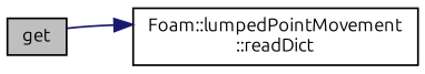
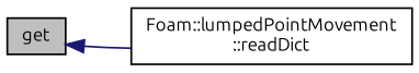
  digraph {
    rankdir=LR
    fontname=Ubuntu
    node [color=black fontname=Ubuntu fontsize=10 shape=record]
    n1 [fillcolor=grey75 fontcolor=black height=0.2 label=get style=filled width=0.4]
    n2 [height=0.2 label="Foam::lumpedPointMovement\l::readDict" width=0.4]
-   n2 -> n1 [color=midnightblue dir=back fontname=Ubuntu fontsize=10 labelfontname=Helvetica labelfontsize=10 style=solid]
+   n1 -> n2 [color=midnightblue dir=back fontname=Ubuntu fontsize=10 labelfontname=Helvetica labelfontsize=10 style=solid]
  }
